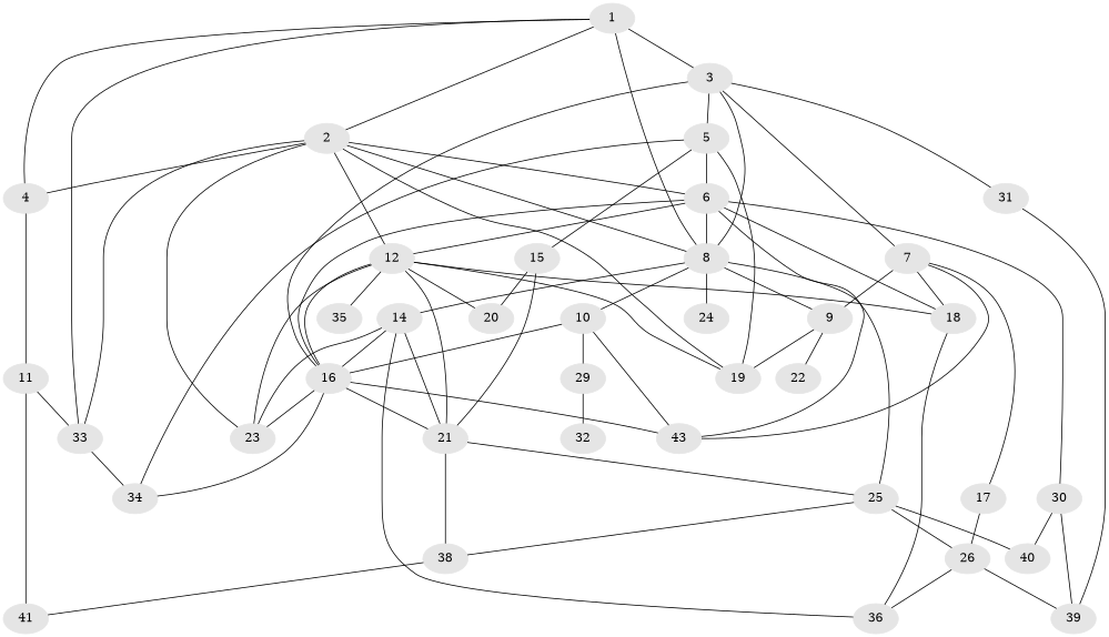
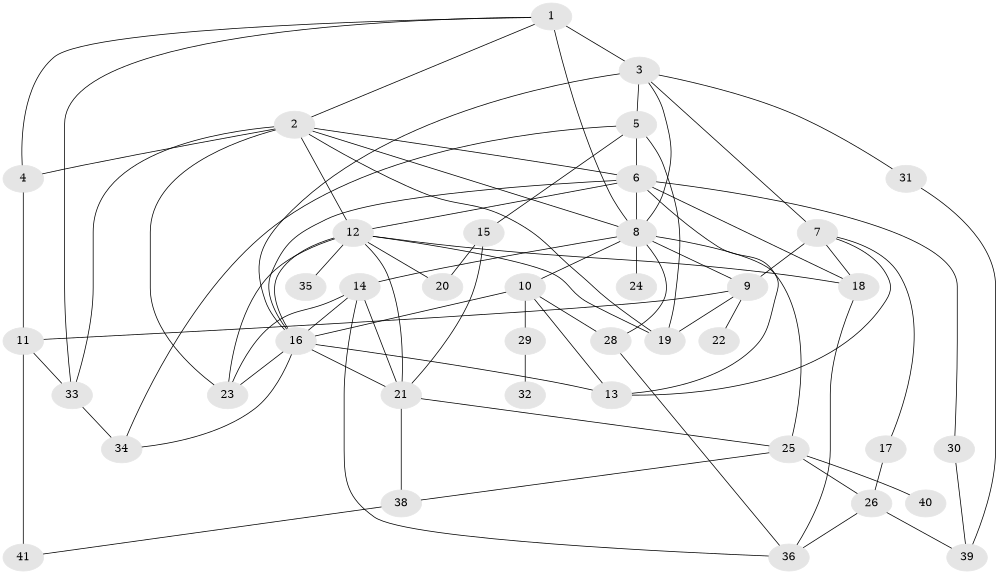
  graph {
    node [color=gray90 style=filled]
    edge [weight=1.0]
    1
    2
    3
    4
    8
    33
    6
    12
    19
    23
    5
    7
    16
    31
    11
    9
    10
    14
    24
    25
+   28
    34
-   13 [label=43]
+   13
    18
    30
    20
    21
    35
    15
    17
    39
    41
    36
    40
    22
    26
    29
    38
    32
    1 -- 2
    1 -- 3
    1 -- 4
    1 -- 8 [weight=2.0]
    1 -- 33
    2 -- 4
    2 -- 8
    2 -- 33
    2 -- 6
    2 -- 12 [weight=2.0]
    2 -- 19
    2 -- 23
    3 -- 8
    3 -- 5 [weight=2.0]
    3 -- 7 [weight=2.0]
    3 -- 16
    3 -- 31
    4 -- 11
    8 -- 9
    8 -- 10
    8 -- 14 [weight=2.0]
    8 -- 24
    8 -- 25 [weight=4.0]
+   8 -- 28 [weight=2.0]
    33 -- 34
    6 -- 8 [weight=2.0]
    6 -- 12
    6 -- 16
    6 -- 13
    6 -- 18
    6 -- 30
    12 -- 19
    12 -- 23
    12 -- 16
    12 -- 18
    12 -- 20
    12 -- 21
    12 -- 35
    5 -- 6
    5 -- 19
    5 -- 34
    5 -- 15
    7 -- 9
    7 -- 13
    7 -- 18
    7 -- 17
    16 -- 23
    16 -- 34
    16 -- 13
    16 -- 21
    31 -- 39
    11 -- 33
    11 -- 41 [weight=2.0]
    9 -- 19
+   9 -- 11 [weight=2.0]
    9 -- 22
    10 -- 16
+   10 -- 28
    10 -- 13
    10 -- 29
    14 -- 23
    14 -- 16 [weight=2.0]
    14 -- 21
    14 -- 36
    25 -- 40
    25 -- 26
    25 -- 38
+   28 -- 36
    18 -- 36
    30 -- 39
-   30 -- 40
    21 -- 25
    21 -- 38
    15 -- 20
    15 -- 21
    17 -- 26
    26 -- 39
    26 -- 36
    29 -- 32
    38 -- 41
  }
